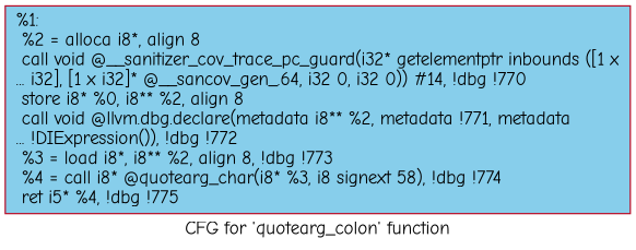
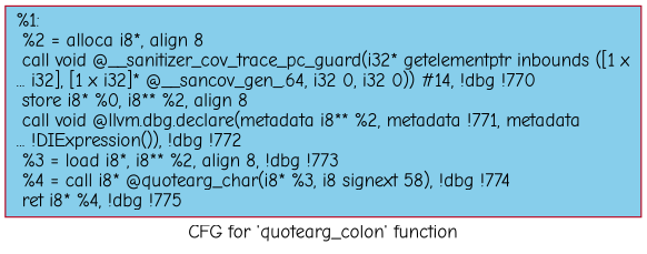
  digraph {
    label="CFG for 'quotearg_colon' function"
    fontname="Comic Neue"
-   n1 [color="#b70d28ff" fillcolor=skyblue label="{%1:\l  %2 = alloca i8*, align 8\l  call void @__sanitizer_cov_trace_pc_guard(i32* getelementptr inbounds ([1 x\l... i32], [1 x i32]* @__sancov_gen_.64, i32 0, i32 0)) #14, !dbg !770\l  store i8* %0, i8** %2, align 8\l  call void @llvm.dbg.declare(metadata i8** %2, metadata !771, metadata\l... !DIExpression()), !dbg !772\l  %3 = load i8*, i8** %2, align 8, !dbg !773\l  %4 = call i8* @quotearg_char(i8* %3, i8 signext 58), !dbg !774\l  ret i5* %4, !dbg !775\l}" shape=record style=filled fontname="Comic Neue"]
+   n1 [color="#b70d28ff" fillcolor=skyblue label="{%1:\l  %2 = alloca i8*, align 8\l  call void @__sanitizer_cov_trace_pc_guard(i32* getelementptr inbounds ([1 x\l... i32], [1 x i32]* @__sancov_gen_.64, i32 0, i32 0)) #14, !dbg !770\l  store i8* %0, i8** %2, align 8\l  call void @llvm.dbg.declare(metadata i8** %2, metadata !771, metadata\l... !DIExpression()), !dbg !772\l  %3 = load i8*, i8** %2, align 8, !dbg !773\l  %4 = call i8* @quotearg_char(i8* %3, i8 signext 58), !dbg !774\l  ret i8* %4, !dbg !775\l}" shape=record style=filled fontname="Comic Neue"]
  }
